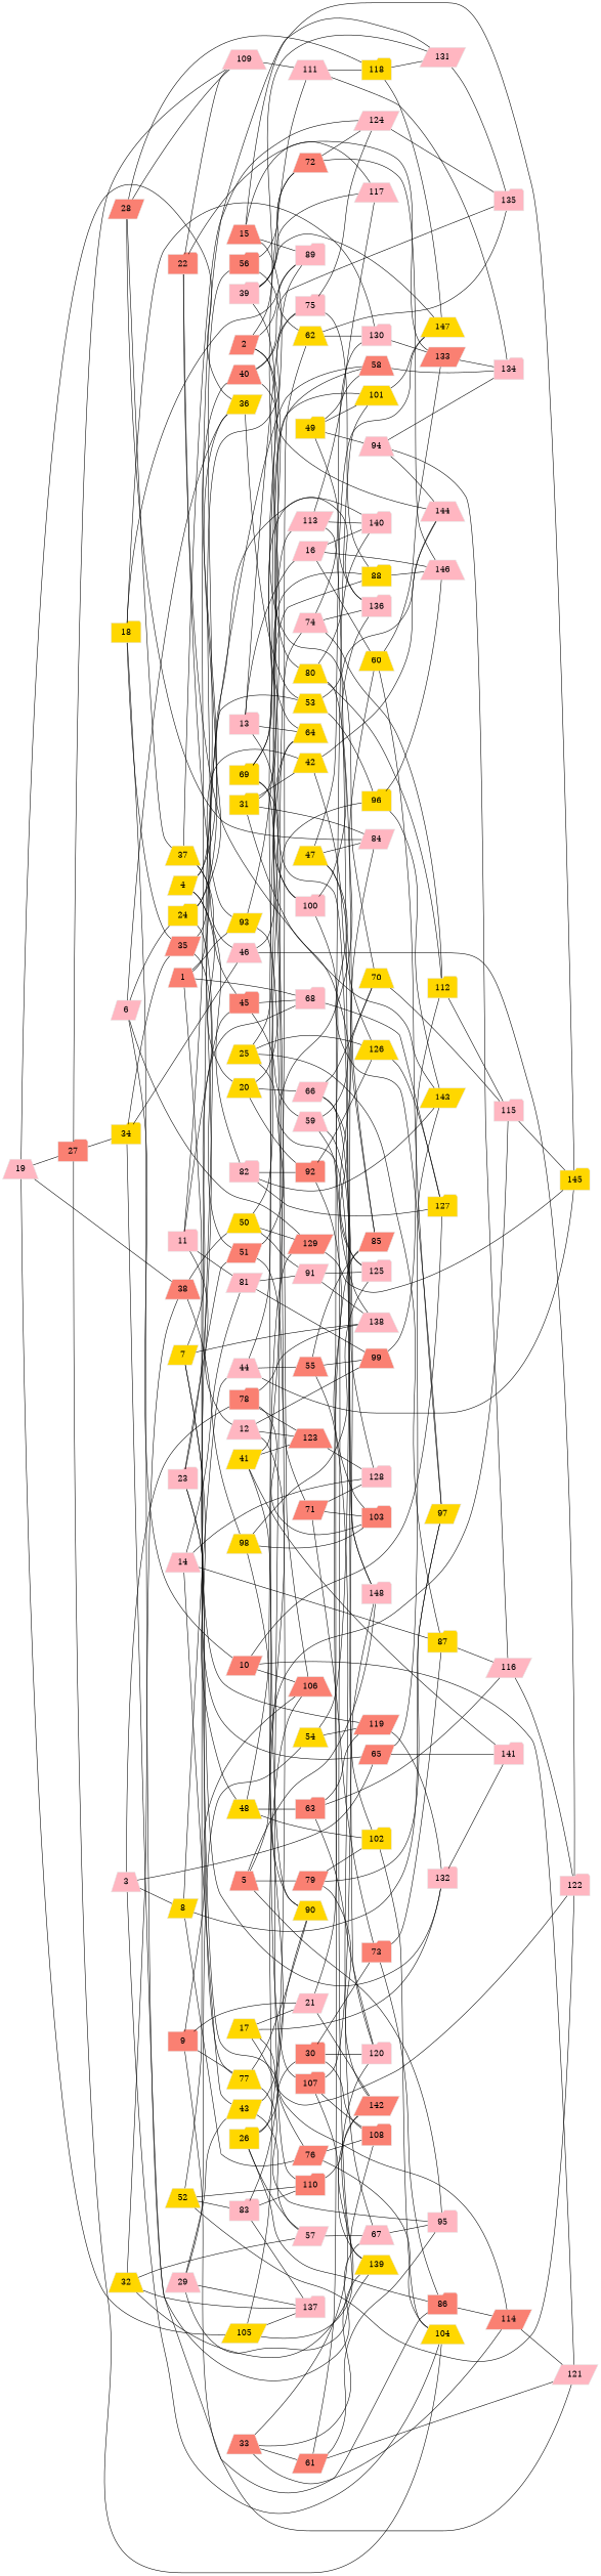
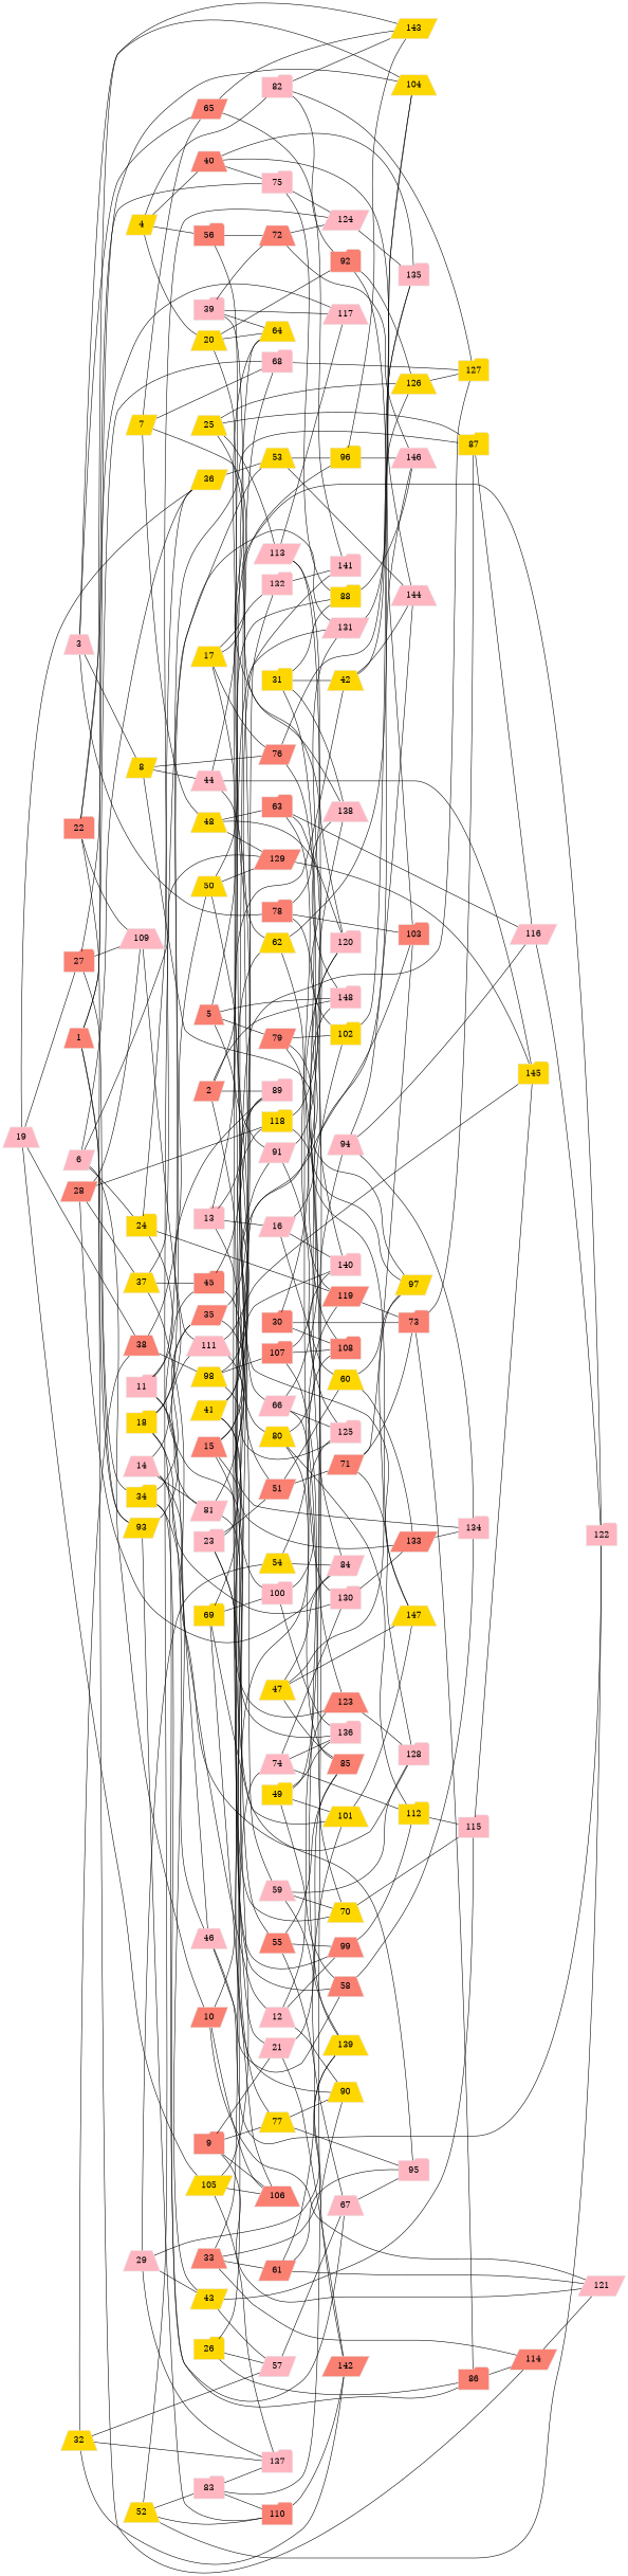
  graph {
    rankdir=LR
    node [color=gray90 fillcolor=lightpink shape=folder style=filled]
    1 [fillcolor=salmon shape=trapezium]
    68
    75
    93 [fillcolor=gold shape=parallelogram]
    114 [fillcolor=salmon shape=parallelogram]
    127 [fillcolor=gold]
    88 [fillcolor=gold]
    124 [shape=parallelogram]
    110 [fillcolor=salmon]
    111 [shape=trapezium]
    121 [shape=parallelogram]
    2 [fillcolor=salmon shape=parallelogram]
    80 [fillcolor=gold shape=trapezium]
    89
    131 [shape=parallelogram]
    148
    140
    85 [fillcolor=salmon shape=parallelogram]
    112 [fillcolor=gold]
    135
    3 [shape=trapezium]
    8 [fillcolor=gold shape=parallelogram]
    65 [fillcolor=salmon shape=parallelogram]
    78 [fillcolor=salmon]
    104 [fillcolor=gold shape=trapezium]
    44 [shape=trapezium]
    76 [fillcolor=salmon shape=parallelogram]
    97 [fillcolor=gold shape=parallelogram]
    143 [fillcolor=gold shape=parallelogram]
    141
    138 [shape=trapezium]
    123 [fillcolor=salmon shape=trapezium]
    103 [fillcolor=salmon]
    4 [fillcolor=gold shape=parallelogram]
    20 [fillcolor=gold shape=trapezium]
    40 [fillcolor=salmon shape=trapezium]
    56 [fillcolor=salmon]
    82
    64 [fillcolor=gold shape=trapezium]
    66 [shape=parallelogram]
    92 [fillcolor=salmon]
    144 [shape=trapezium]
    72 [fillcolor=salmon shape=trapezium]
    62 [fillcolor=gold shape=trapezium]
    5 [fillcolor=salmon shape=trapezium]
    79 [fillcolor=salmon shape=parallelogram]
    95
    96 [fillcolor=gold]
    142 [fillcolor=salmon shape=parallelogram]
    102 [fillcolor=gold]
    146 [shape=trapezium]
    6 [shape=parallelogram]
    10 [fillcolor=salmon shape=parallelogram]
    24 [fillcolor=gold]
    36 [fillcolor=gold shape=parallelogram]
    129 [fillcolor=salmon shape=parallelogram]
    106 [fillcolor=salmon shape=trapezium]
    119 [fillcolor=salmon shape=parallelogram]
    136
    53 [fillcolor=gold shape=trapezium]
    145 [fillcolor=gold]
    7 [fillcolor=gold shape=parallelogram]
    48 [fillcolor=gold shape=trapezium]
    63 [fillcolor=salmon]
    55 [fillcolor=salmon shape=trapezium]
    108 [fillcolor=salmon]
    9 [fillcolor=salmon]
    21 [shape=parallelogram]
    77 [fillcolor=gold shape=trapezium]
    90 [fillcolor=gold shape=trapezium]
    11
    12 [shape=trapezium]
    45 [fillcolor=salmon]
    81 [shape=parallelogram]
    99 [fillcolor=salmon shape=trapezium]
    59 [shape=trapezium]
    91 [shape=parallelogram]
    128
    13
    16 [shape=parallelogram]
    100
    60 [fillcolor=gold shape=trapezium]
    125
    14 [shape=trapezium]
    43 [fillcolor=gold shape=parallelogram]
    87 [fillcolor=gold]
    57 [shape=parallelogram]
    115
    116 [shape=parallelogram]
    15 [fillcolor=salmon shape=trapezium]
    70 [fillcolor=gold shape=trapezium]
    133 [fillcolor=salmon shape=parallelogram]
    134
    17 [fillcolor=gold shape=trapezium]
    122
    132
    18 [fillcolor=gold]
    35 [fillcolor=salmon shape=parallelogram]
    86 [fillcolor=salmon]
    130
    51 [fillcolor=salmon shape=parallelogram]
    42 [fillcolor=gold shape=trapezium]
    19 [shape=trapezium]
    27 [fillcolor=salmon]
    38 [fillcolor=salmon shape=trapezium]
    105 [fillcolor=gold shape=parallelogram]
    109 [shape=trapezium]
    34 [fillcolor=gold]
    50 [fillcolor=gold shape=trapezium]
    98 [fillcolor=gold shape=trapezium]
    137
    126 [fillcolor=gold shape=trapezium]
    22 [fillcolor=salmon]
    117 [shape=trapezium]
    23
    58 [fillcolor=salmon shape=trapezium]
    71 [fillcolor=salmon shape=parallelogram]
    25 [fillcolor=gold shape=trapezium]
    113 [shape=parallelogram]
    120
    26 [fillcolor=gold]
    30 [fillcolor=salmon]
    74 [shape=trapezium]
    73 [fillcolor=salmon]
    67 [shape=trapezium]
    46 [shape=trapezium]
    28 [fillcolor=salmon shape=parallelogram]
    37 [fillcolor=gold shape=trapezium]
    84 [shape=parallelogram]
    118 [fillcolor=gold]
    147 [fillcolor=gold shape=trapezium]
    29 [shape=trapezium]
    54 [fillcolor=gold shape=trapezium]
    139 [fillcolor=gold shape=trapezium]
    31 [fillcolor=gold]
    32 [fillcolor=gold shape=trapezium]
    33 [fillcolor=salmon shape=trapezium]
    61 [fillcolor=salmon shape=parallelogram]
    101 [fillcolor=gold shape=trapezium]
    107 [fillcolor=salmon]
    39
    41 [fillcolor=gold shape=parallelogram]
    47 [fillcolor=gold shape=trapezium]
    49 [fillcolor=gold]
    94 [shape=trapezium]
    52 [fillcolor=gold shape=trapezium]
    83
    69 [fillcolor=gold]
    1 -- 68
    1 -- 75
    1 -- 93
    1 -- 114
    68 -- 127
    75 -- 88
    75 -- 124
    93 -- 110
    93 -- 111
    114 -- 121
    88 -- 146
    124 -- 135
    110 -- 142
    111 -- 134
    111 -- 118
    2 -- 80
    2 -- 89
    2 -- 131
    2 -- 148
    80 -- 140
    80 -- 85
    80 -- 112
    131 -- 135
    112 -- 115
    3 -- 8
    3 -- 65
    3 -- 78
    3 -- 104
    8 -- 44
    8 -- 76
    8 -- 97
    65 -- 143
    65 -- 141
    78 -- 138
    78 -- 123
    78 -- 103
    44 -- 64
    44 -- 145
    44 -- 55
    76 -- 104
    76 -- 108
    123 -- 128
    4 -- 20
    4 -- 40
    4 -- 56
    4 -- 82
    20 -- 64
    20 -- 66
    20 -- 92
    40 -- 75
    40 -- 135
    40 -- 144
    56 -- 72
    56 -- 62
    82 -- 127
    82 -- 143
    82 -- 92
    66 -- 102
    66 -- 125
    66 -- 70
    92 -- 103
    92 -- 126
    72 -- 124
    72 -- 146
    62 -- 135
    62 -- 130
    5 -- 148
    5 -- 79
    5 -- 95
    5 -- 96
    79 -- 97
    79 -- 142
    79 -- 102
    96 -- 143
    96 -- 146
    102 -- 104
    6 -- 10
    6 -- 24
    6 -- 36
    6 -- 129
    10 -- 127
    10 -- 121
    10 -- 106
    24 -- 36
    24 -- 119
    24 -- 136
    36 -- 53
    129 -- 145
-   119 -- 132
+   119 -- 73
    53 -- 144
    53 -- 96
    7 -- 68
    7 -- 65
    7 -- 138
    7 -- 48
    48 -- 102
    48 -- 129
    48 -- 63
    63 -- 119
    63 -- 116
    63 -- 120
    55 -- 85
    55 -- 99
    55 -- 67
    9 -- 121
    9 -- 106
    9 -- 21
    9 -- 77
    21 -- 85
    21 -- 142
    77 -- 95
    77 -- 90
    11 -- 131
    11 -- 12
    11 -- 45
    11 -- 81
    12 -- 123
    12 -- 90
    12 -- 99
    45 -- 68
    45 -- 59
    81 -- 99
    81 -- 91
    99 -- 112
    59 -- 128
    59 -- 70
    59 -- 139
    91 -- 138
    91 -- 125
    13 -- 89
    13 -- 64
    13 -- 16
    13 -- 100
    16 -- 140
    16 -- 146
    16 -- 60
    100 -- 136
    100 -- 125
    60 -- 97
    60 -- 133
    14 -- 81
    14 -- 128
    14 -- 43
    14 -- 87
    43 -- 57
    43 -- 115
    87 -- 116
    57 -- 67
    115 -- 145
    116 -- 122
    15 -- 89
    15 -- 145
    15 -- 70
    15 -- 133
    70 -- 115
    133 -- 134
    17 -- 76
    17 -- 21
    17 -- 122
    17 -- 132
    132 -- 141
    18 -- 89
    18 -- 35
    18 -- 86
    18 -- 130
    35 -- 51
    35 -- 42
    86 -- 114
    130 -- 133
    51 -- 60
    51 -- 71
    42 -- 144
    42 -- 126
    19 -- 36
    19 -- 27
    19 -- 38
    19 -- 105
    27 -- 104
    27 -- 109
    27 -- 34
    38 -- 50
    38 -- 98
    105 -- 106
    105 -- 108
    105 -- 137
    109 -- 111
    34 -- 35
    34 -- 67
    34 -- 46
    50 -- 88
    50 -- 129
    50 -- 91
    98 -- 103
    98 -- 125
    98 -- 107
    126 -- 127
    22 -- 93
    22 -- 143
    22 -- 109
    22 -- 117
    23 -- 77
    23 -- 132
    23 -- 51
    23 -- 58
    58 -- 134
    71 -- 103
    71 -- 128
    71 -- 73
    25 -- 148
    25 -- 87
    25 -- 126
    25 -- 113
    113 -- 140
    113 -- 117
    113 -- 120
    26 -- 57
    26 -- 86
-   26 -- 30
    26 -- 74
    30 -- 108
    30 -- 120
    30 -- 73
    74 -- 112
    74 -- 136
    74 -- 130
    73 -- 87
    73 -- 86
    67 -- 95
    46 -- 122
    46 -- 58
    28 -- 109
    28 -- 37
    28 -- 84
    28 -- 118
    37 -- 124
    37 -- 45
    37 -- 46
    118 -- 131
    118 -- 147
    29 -- 43
    29 -- 137
    29 -- 54
    29 -- 139
    54 -- 119
    54 -- 84
    31 -- 88
    31 -- 138
    31 -- 42
    31 -- 84
    32 -- 142
    32 -- 57
    32 -- 38
    32 -- 137
    33 -- 114
    33 -- 120
    33 -- 139
    33 -- 61
    61 -- 121
    61 -- 95
    61 -- 101
    101 -- 147
    107 -- 148
    107 -- 108
    107 -- 139
    39 -- 64
    39 -- 72
    39 -- 117
    39 -- 147
    41 -- 141
    41 -- 123
    41 -- 62
    41 -- 90
    47 -- 85
    47 -- 97
    47 -- 84
    47 -- 147
    49 -- 136
    49 -- 58
    49 -- 101
    49 -- 94
    94 -- 144
    94 -- 116
    94 -- 134
    52 -- 110
    52 -- 53
    52 -- 122
    52 -- 83
    83 -- 110
    83 -- 90
    83 -- 137
    69 -- 140
    69 -- 106
    69 -- 100
    69 -- 101
  }
